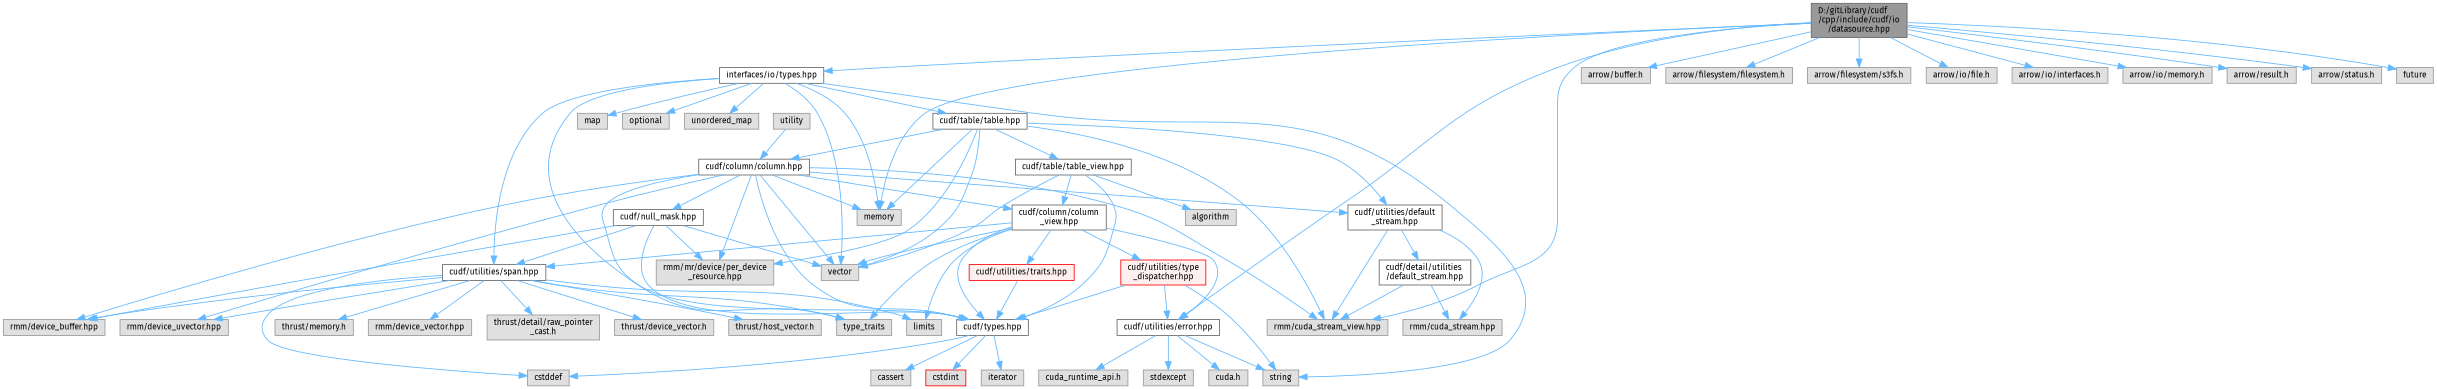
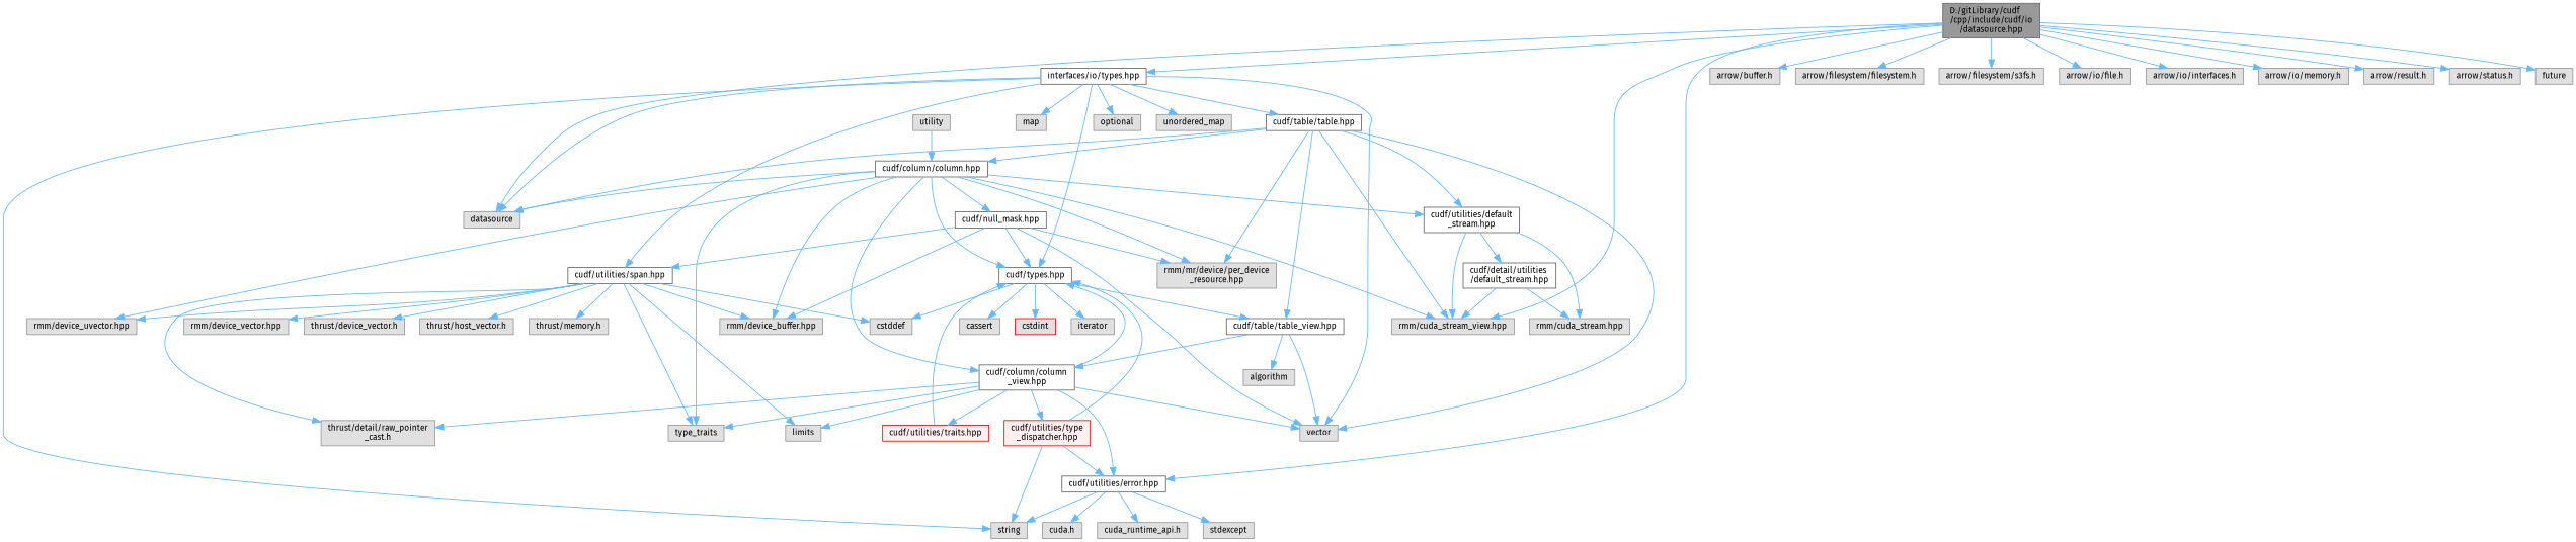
  digraph {
    fontname="Fira Sans"
    node [color=grey60 fillcolor="#E0E0E0" fontname="Fira Sans" fontsize=10 shape=box style=filled]
    edge [color=steelblue1 fontname="Fira Sans" fontsize=10 labelfontname=Helvetica labelfontsize=10 style=solid]
    n1 [color=gray40 fillcolor=grey60 fontcolor=black height=0.2 label="D:/gitLibrary/cudf\l/cpp/include/cudf/io\l/datasource.hpp" width=0.4]
    n2 [color=grey40 fillcolor=white height=0.2 label="interfaces/io/types.hpp" width=0.4]
    n3 [color=grey40 fillcolor=white height=0.2 label="cudf/utilities/error.hpp" width=0.4]
    n4 [height=0.2 label="rmm/cuda_stream_view.hpp" width=0.4]
-   n5 [height=0.2 label=memory width=0.4]
+   n5 [height=0.2 label=datasource width=0.4]
    n6 [height=0.2 label="arrow/buffer.h" width=0.4]
    n7 [height=0.2 label="arrow/filesystem/filesystem.h" width=0.4]
    n8 [height=0.2 label="arrow/filesystem/s3fs.h" width=0.4]
    n9 [height=0.2 label="arrow/io/file.h" width=0.4]
    n10 [height=0.2 label="arrow/io/interfaces.h" width=0.4]
    n11 [height=0.2 label="arrow/io/memory.h" width=0.4]
    n12 [height=0.2 label="arrow/result.h" width=0.4]
    n13 [height=0.2 label="arrow/status.h" width=0.4]
    n14 [height=0.2 label=future width=0.4]
    n15 [color=grey40 fillcolor=white height=0.2 label="cudf/table/table.hpp" width=0.4]
    n16 [color=grey40 fillcolor=white height=0.2 label="cudf/types.hpp" width=0.4]
    n17 [height=0.2 label=string width=0.4]
    n18 [color=grey40 fillcolor=white height=0.2 label="cudf/utilities/span.hpp" width=0.4]
    n19 [height=0.2 label=vector width=0.4]
    n20 [height=0.2 label=map width=0.4]
    n21 [height=0.2 label=optional width=0.4]
    n22 [height=0.2 label=unordered_map width=0.4]
    n23 [height=0.2 label="cuda.h" width=0.4]
    n24 [height=0.2 label="cuda_runtime_api.h" width=0.4]
    n25 [height=0.2 label=stdexcept width=0.4]
    n26 [color=grey40 fillcolor=white height=0.2 label="cudf/column/column.hpp" width=0.4]
    n27 [height=0.2 label="rmm/mr/device/per_device\l_resource.hpp" width=0.4]
    n28 [color=grey40 fillcolor=white height=0.2 label="cudf/utilities/default\l_stream.hpp" width=0.4]
    n29 [color=grey40 fillcolor=white height=0.2 label="cudf/table/table_view.hpp" width=0.4]
    n30 [height=0.2 label=cassert width=0.4]
    n31 [height=0.2 label=cstddef width=0.4]
    n32 [color=red height=0.2 label=cstdint width=0.4]
    n33 [height=0.2 label=iterator width=0.4]
    n34 [height=0.2 label="rmm/device_buffer.hpp" width=0.4]
    n35 [height=0.2 label="rmm/device_uvector.hpp" width=0.4]
    n36 [height=0.2 label=type_traits width=0.4]
    n37 [height=0.2 label=limits width=0.4]
    n38 [height=0.2 label="rmm/device_vector.hpp" width=0.4]
    n39 [height=0.2 label="thrust/detail/raw_pointer\l_cast.h" width=0.4]
    n40 [height=0.2 label="thrust/device_vector.h" width=0.4]
    n41 [height=0.2 label="thrust/host_vector.h" width=0.4]
    n42 [height=0.2 label="thrust/memory.h" width=0.4]
    n43 [color=grey40 fillcolor=white height=0.2 label="cudf/column/column\l_view.hpp" width=0.4]
    n44 [color=grey40 fillcolor=white height=0.2 label="cudf/null_mask.hpp" width=0.4]
    n45 [color=grey40 fillcolor=white height=0.2 label="cudf/detail/utilities\l/default_stream.hpp" width=0.4]
    n46 [height=0.2 label="rmm/cuda_stream.hpp" width=0.4]
    n47 [height=0.2 label=algorithm width=0.4]
    n48 [color=red fillcolor="#FFF0F0" height=0.2 label="cudf/utilities/traits.hpp" width=0.4]
    n49 [color=red fillcolor="#FFF0F0" height=0.2 label="cudf/utilities/type\l_dispatcher.hpp" width=0.4]
    n50 [height=0.2 label=utility width=0.4]
    n1 -> n2
    n1 -> n3
    n1 -> n4
    n1 -> n5
    n1 -> n6
    n1 -> n7
    n1 -> n8
    n1 -> n9
    n1 -> n10
    n1 -> n11
    n1 -> n12
    n1 -> n13
    n1 -> n14
    n2 -> n5
    n2 -> n15
    n2 -> n16
    n2 -> n17
    n2 -> n18
    n2 -> n19
    n2 -> n20
    n2 -> n21
    n2 -> n22
    n3 -> n17
    n3 -> n23
    n3 -> n24
    n3 -> n25
    n15 -> n4
    n15 -> n5
    n15 -> n19
    n15 -> n26
    n15 -> n27
    n15 -> n28
    n15 -> n29
    n16 -> n30
    n16 -> n31
    n16 -> n32
    n16 -> n33
    n18 -> n31
    n18 -> n34
    n18 -> n35
    n18 -> n36
    n18 -> n37
    n18 -> n38
    n18 -> n39
    n18 -> n40
    n18 -> n41
    n18 -> n42
    n26 -> n4
    n26 -> n5
    n26 -> n16
-   n26 -> n19
    n26 -> n27
    n26 -> n28
    n26 -> n34
    n26 -> n35
    n26 -> n36
    n26 -> n43
    n26 -> n44
    n28 -> n4
    n28 -> n45
    n28 -> n46
-   n29 -> n16
+   n16 -> n29
    n29 -> n19
    n29 -> n43
    n29 -> n47
    n43 -> n3
    n43 -> n16
-   n43 -> n18
+   n43 -> n39
    n43 -> n19
    n43 -> n36
    n43 -> n37
    n43 -> n48
    n43 -> n49
    n44 -> n16
    n44 -> n18
    n44 -> n19
    n44 -> n27
    n44 -> n34
    n45 -> n4
    n45 -> n46
    n48 -> n16
    n49 -> n3
    n49 -> n16
    n49 -> n17
    n50 -> n26
  }
